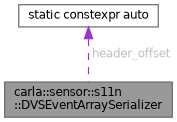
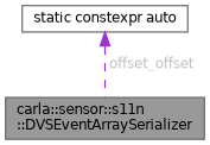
  digraph {
    node [color=gray40 fontname=Helvetica fontsize=10 shape=box style=filled]
    n1 [fillcolor=grey60 fontcolor=black height=0.2 label="carla::sensor::s11n\l::DVSEventArraySerializer" width=0.4]
    n2 [fillcolor=white height=0.2 label="static constexpr auto" width=0.4]
-   n2 -> n1 [color=darkorchid3 dir=back fontcolor=grey fontname=Helvetica fontsize=10 label=" header_offset" labelfontname=Helvetica labelfontsize=10 style=dashed]
+   n2 -> n1 [color=darkorchid3 dir=back fontcolor=grey fontname=Helvetica fontsize=10 label=" offset_offset" labelfontname=Helvetica labelfontsize=10 style=dashed]
  }
